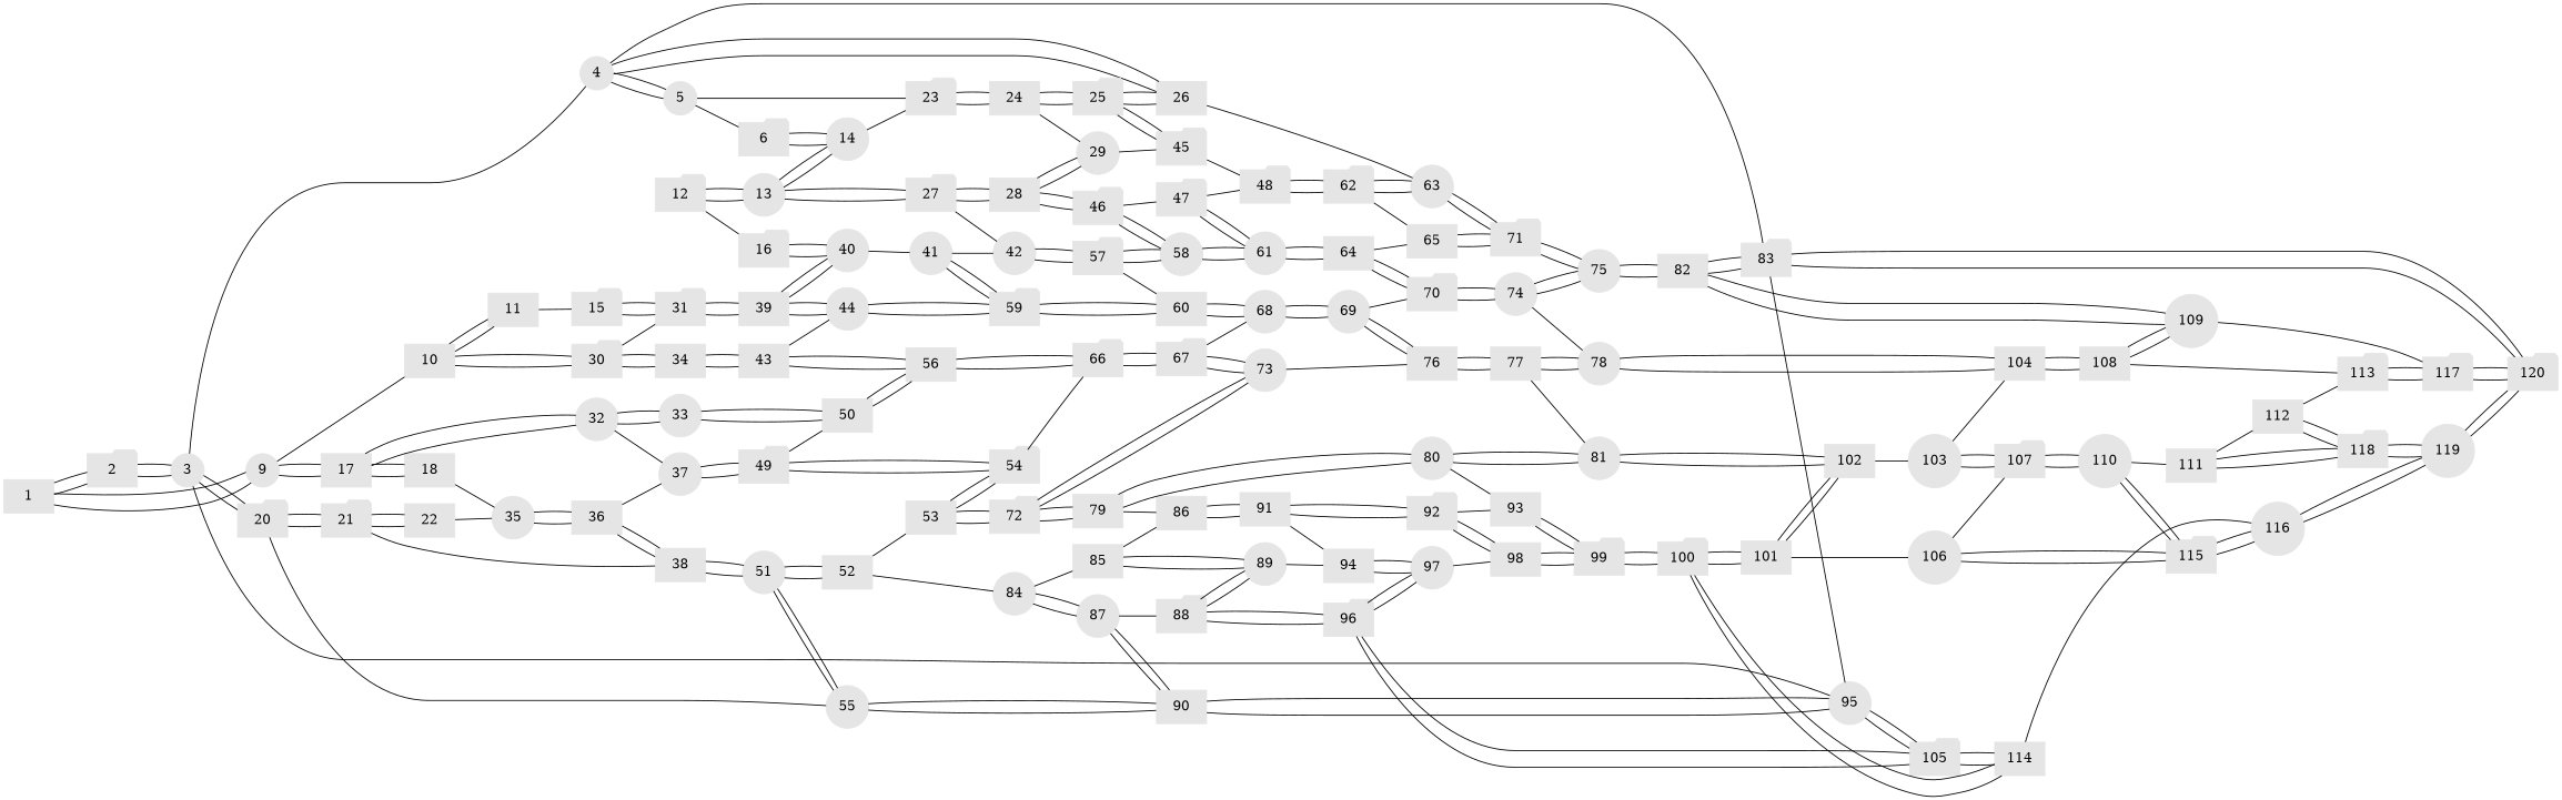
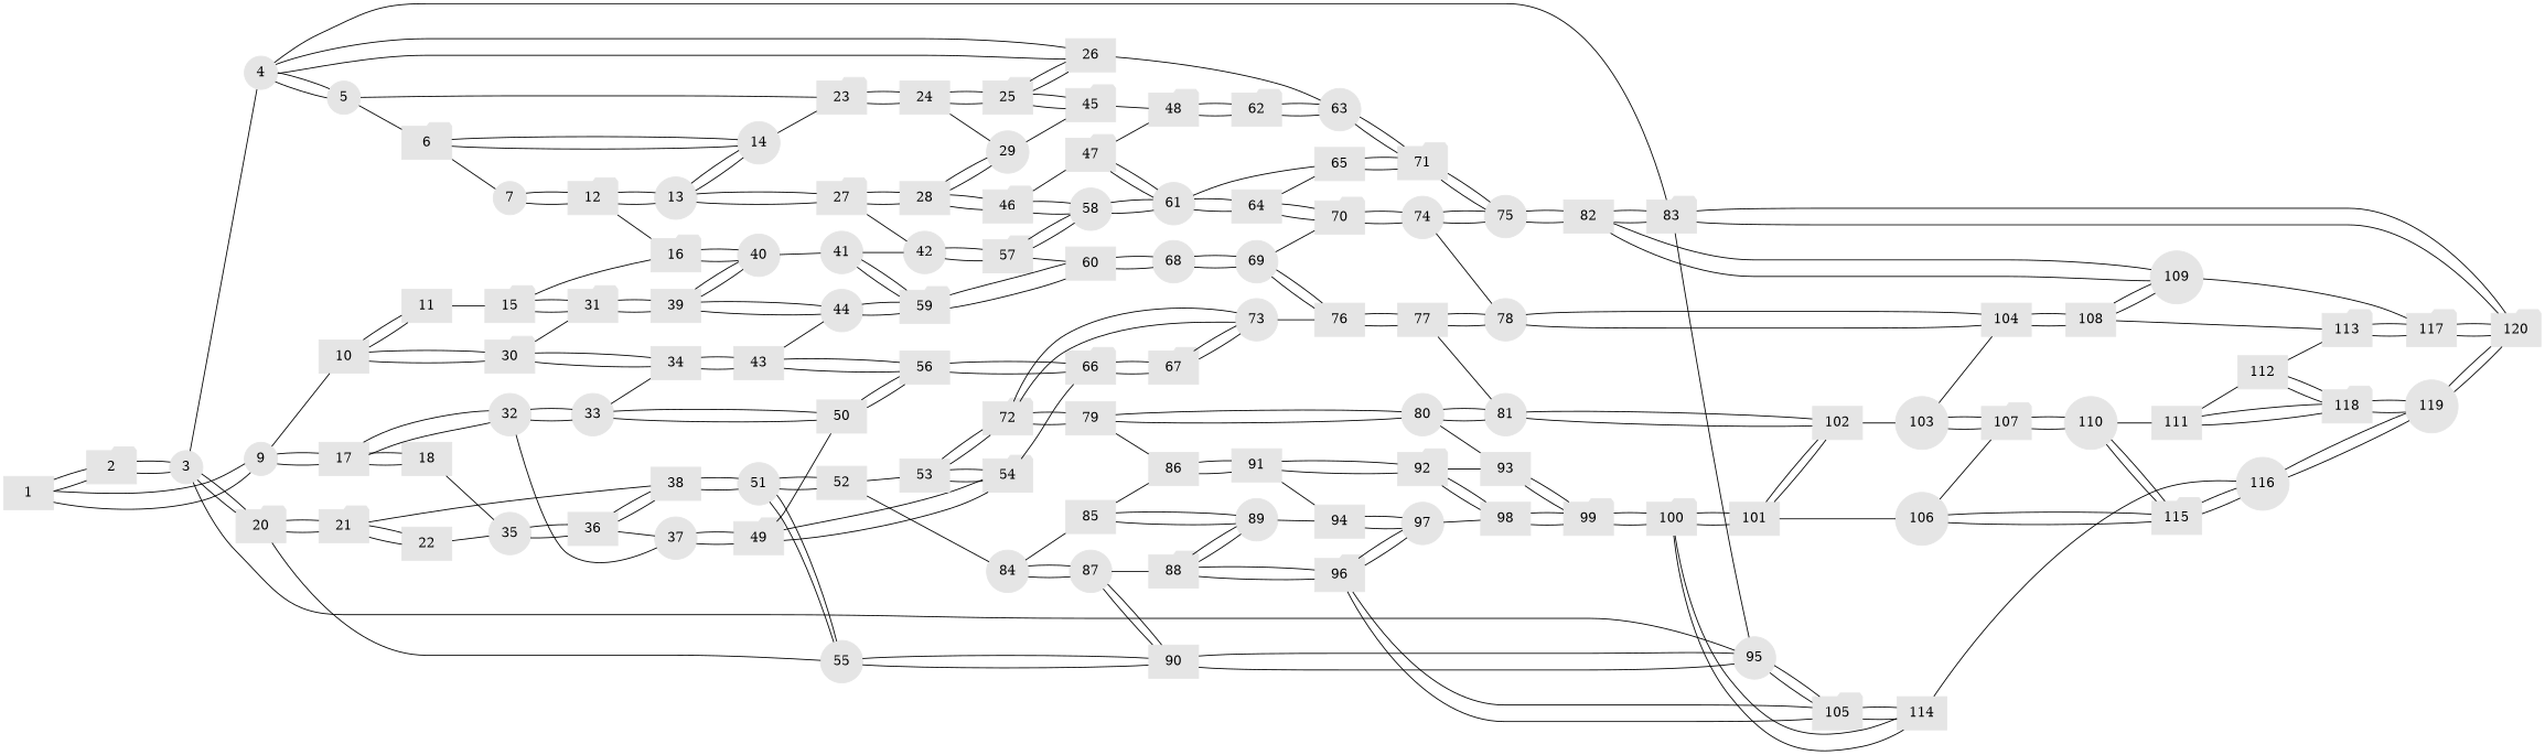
  graph {
    rankdir=LR
    node [color=gray90 shape=circle style=filled]
    1 [shape=box]
    2 [shape=folder]
    9
    3
    10 [shape=box]
    17 [shape=box]
    4
    20 [shape=folder]
    95
    5
    26 [shape=box]
    83 [shape=folder]
    21 [shape=folder]
    55
    105 [shape=folder]
    6 [shape=folder]
    23 [shape=folder]
    63
    120 [shape=folder]
+   7
    14
    24 [shape=box]
    12 [shape=folder]
    13
    16 [shape=folder]
    11 [shape=box]
    15 [shape=folder]
    30 [shape=folder]
    18 [shape=box]
    32
    31 [shape=folder]
    34 [shape=box]
    27 [shape=folder]
    40
    28 [shape=box]
    42
    39 [shape=box]
    41
    35
    33
    37
    36 [shape=box]
    22 [shape=box]
    38 [shape=box]
    90 [shape=box]
    51
    25 [shape=folder]
    29
    45 [shape=folder]
    48 [shape=folder]
    71 [shape=folder]
    46 [shape=folder]
    57 [shape=folder]
    47 [shape=folder]
    58
    43 [shape=box]
    44
    50 [shape=box]
    49 [shape=folder]
    56 [shape=box]
    54 [shape=folder]
    52 [shape=box]
    59 [shape=folder]
    60 [shape=box]
    66 [shape=folder]
    62 [shape=folder]
    61
    64 [shape=box]
    65 [shape=box]
    53 [shape=box]
    84
    72 [shape=folder]
    85 [shape=box]
    87
    73
    79 [shape=box]
    67 [shape=folder]
    68
    69
    70 [shape=folder]
    75
    74
    76 [shape=box]
    77 [shape=box]
    78
    82 [shape=box]
    80
    86 [shape=box]
    104 [shape=box]
    109
    81
    102 [shape=box]
    108 [shape=box]
    93 [shape=box]
    91 [shape=box]
    99 [shape=folder]
    103
    117 [shape=folder]
    89
    88 [shape=folder]
    94 [shape=box]
    92 [shape=folder]
    96 [shape=folder]
    97
    98 [shape=box]
    100 [shape=folder]
    114 [shape=box]
    101 [shape=box]
    106
    116
    107 [shape=folder]
    115 [shape=folder]
    110
    113 [shape=folder]
    111 [shape=box]
    112 [shape=box]
    118 [shape=folder]
    119
    1 -- 2
    1 -- 2
    1 -- 9
    1 -- 9
    2 -- 3
    2 -- 3
    9 -- 10
    9 -- 17
    9 -- 17
    3 -- 4
    3 -- 20
    3 -- 20
    3 -- 95
    10 -- 11
    10 -- 11
    10 -- 30
    10 -- 30
    17 -- 18
    17 -- 18
    17 -- 32
    17 -- 32
    4 -- 5
    4 -- 5
    4 -- 26
    4 -- 26
    4 -- 83
    20 -- 21
    20 -- 21
    20 -- 55
    95 -- 105
    95 -- 105
    5 -- 6
    5 -- 23
    26 -- 63
    83 -- 95
    83 -- 120
    83 -- 120
    21 -- 22
    21 -- 22
    21 -- 38
    55 -- 90
    55 -- 90
    105 -- 114
    105 -- 114
+   6 -- 7
    6 -- 14
    6 -- 14
    23 -- 24
    23 -- 24
    63 -- 71
    63 -- 71
+   7 -- 12
+   7 -- 12
    14 -- 23
    24 -- 25
    24 -- 25
    24 -- 29
    12 -- 13
    12 -- 13
    12 -- 16
    13 -- 14
    13 -- 14
    13 -- 27
    13 -- 27
    16 -- 40
    16 -- 40
    11 -- 15
+   15 -- 16
    15 -- 31
    15 -- 31
    30 -- 31
    30 -- 34
    30 -- 34
    18 -- 35
    32 -- 33
    32 -- 33
    32 -- 37
    31 -- 39
    31 -- 39
    34 -- 43
    34 -- 43
    27 -- 28
    27 -- 28
    27 -- 42
    40 -- 41
    28 -- 29
    28 -- 29
    28 -- 46
    28 -- 46
    42 -- 57
    42 -- 57
    39 -- 40
    39 -- 40
    39 -- 44
    39 -- 44
    41 -- 42
    41 -- 59
    41 -- 59
    35 -- 36
    35 -- 36
+   33 -- 34
    33 -- 50
    33 -- 50
    37 -- 49
    37 -- 49
    36 -- 37
    36 -- 38
    36 -- 38
    22 -- 35
    38 -- 51
    38 -- 51
    90 -- 95
    90 -- 95
    51 -- 55
    51 -- 55
    51 -- 52
    51 -- 52
    25 -- 26
    25 -- 26
    25 -- 45
    25 -- 45
    29 -- 45
    45 -- 48
    48 -- 62
    48 -- 62
    71 -- 75
    71 -- 75
    46 -- 47
    46 -- 58
    46 -- 58
    57 -- 58
    57 -- 58
    57 -- 60
    47 -- 48
    47 -- 61
    47 -- 61
    58 -- 61
    58 -- 61
    43 -- 44
    43 -- 56
    43 -- 56
    44 -- 59
    44 -- 59
    50 -- 56
    50 -- 56
    49 -- 50
    49 -- 54
    49 -- 54
    56 -- 66
    56 -- 66
    54 -- 66
    52 -- 53
    52 -- 84
    59 -- 60
    59 -- 60
    60 -- 68
    60 -- 68
    66 -- 67
    66 -- 67
    62 -- 63
    62 -- 63
-   62 -- 65
+   61 -- 65
    61 -- 64
    61 -- 64
    64 -- 65
    64 -- 70
    64 -- 70
    65 -- 71
    65 -- 71
    53 -- 54
    53 -- 54
    53 -- 72
    53 -- 72
    84 -- 85
    84 -- 87
    84 -- 87
    72 -- 73
    72 -- 73
    72 -- 79
    72 -- 79
    85 -- 86
    85 -- 89
    85 -- 89
    87 -- 90
    87 -- 90
    87 -- 88
    73 -- 76
    79 -- 80
    79 -- 80
    79 -- 86
    67 -- 73
    67 -- 73
-   67 -- 68
    68 -- 69
    68 -- 69
    69 -- 70
    69 -- 76
    69 -- 76
    70 -- 74
    70 -- 74
    75 -- 82
    75 -- 82
    74 -- 75
    74 -- 75
    74 -- 78
    76 -- 77
    76 -- 77
    77 -- 78
    77 -- 78
    77 -- 81
    78 -- 104
    78 -- 104
    82 -- 83
    82 -- 83
    82 -- 109
    82 -- 109
    80 -- 81
    80 -- 81
    80 -- 93
    86 -- 91
    86 -- 91
    104 -- 108
    104 -- 108
    109 -- 117
    81 -- 102
    81 -- 102
    102 -- 103
    108 -- 109
    108 -- 109
    108 -- 113
    93 -- 99
    93 -- 99
    91 -- 94
    91 -- 92
    91 -- 92
    99 -- 100
    99 -- 100
    103 -- 104
    103 -- 107
    103 -- 107
    117 -- 120
    117 -- 120
    89 -- 94
    88 -- 89
    88 -- 89
    88 -- 96
    88 -- 96
    94 -- 97
    94 -- 97
    92 -- 93
    92 -- 98
    92 -- 98
    96 -- 105
    96 -- 105
    96 -- 97
    96 -- 97
    97 -- 98
    98 -- 99
    98 -- 99
    100 -- 114
    100 -- 114
    100 -- 101
    100 -- 101
    114 -- 116
    101 -- 102
    101 -- 102
    101 -- 106
    106 -- 107
    106 -- 115
    106 -- 115
    116 -- 119
    116 -- 119
    107 -- 110
    107 -- 110
    115 -- 116
    115 -- 116
    110 -- 115
    110 -- 115
    110 -- 111
    113 -- 117
    113 -- 117
    111 -- 112
    111 -- 118
    111 -- 118
    112 -- 113
    112 -- 118
    112 -- 118
    118 -- 119
    118 -- 119
    119 -- 120
    119 -- 120
  }
